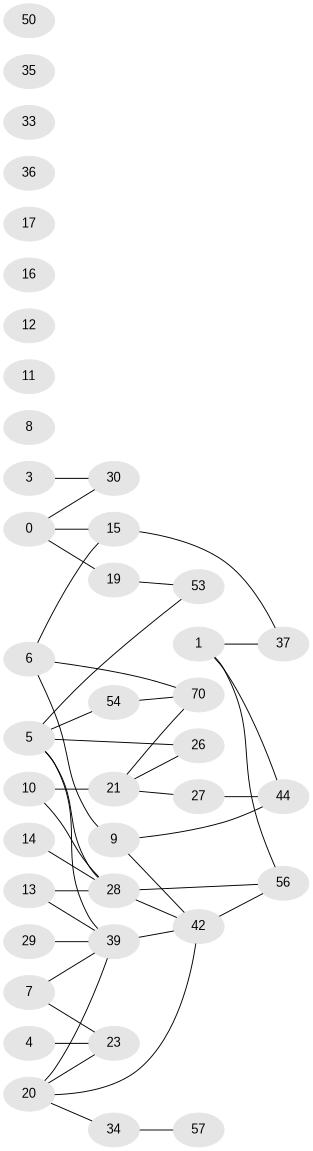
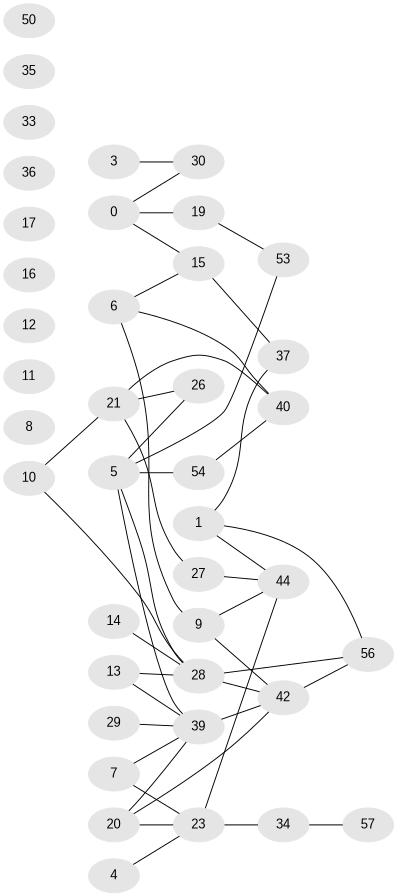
  graph {
    fontname="Liberation Sans"
    rankdir=LR
    node [color=gray90 fontname="Liberation Sans" style=filled]
    edge [fontname="Liberation Sans"]
    1 [super="+58"]
    37 [super="+49"]
    44 [super="+52"]
    56
    n5 [label=0 super="+55"]
    15
    19 [super="+25"]
    30 [super="+51"]
    53
    3
    4 [super="+32"]
    23 [super="+59"]
    5 [super="+46"]
    n14 [label=54 super="+36"]
    26
    28 [super="+54"]
    39 [super="+41"]
-   40 [label=70]
+   40
    42 [super="+47"]
    6 [super="+18"]
    9 [super="+43"]
    7 [super="+38"]
    8 [super="+48"]
    21 [super="+45"]
    27
    10
    11
    12
    13
    14
    16
    17
    20 [super="+22"]
    34
    57
    29
    n37 [label=36]
    33
    35
    50
    1 -- 37 [weight=2]
    1 -- 44
    1 -- 56
    n5 -- 15
    n5 -- 19
    n5 -- 30
    15 -- 37
    19 -- 53
    3 -- 30
    4 -- 23 [weight=2]
+   23 -- 44
    5 -- 53
    5 -- n14
    5 -- 26
    5 -- 28
    5 -- 39
    n14 -- 40
    28 -- 56
    28 -- 42
    39 -- 42
    42 -- 56
    6 -- 15
    6 -- 40
    6 -- 9
    9 -- 44
    9 -- 42
    7 -- 23
    7 -- 39
    21 -- 26
    21 -- 40
    21 -- 27
    27 -- 44
    10 -- 28
    10 -- 21
    13 -- 28
    13 -- 39
    14 -- 28
    20 -- 23
    20 -- 39
    20 -- 42
-   20 -- 34
+   23 -- 34
    34 -- 57
    29 -- 39
  }
